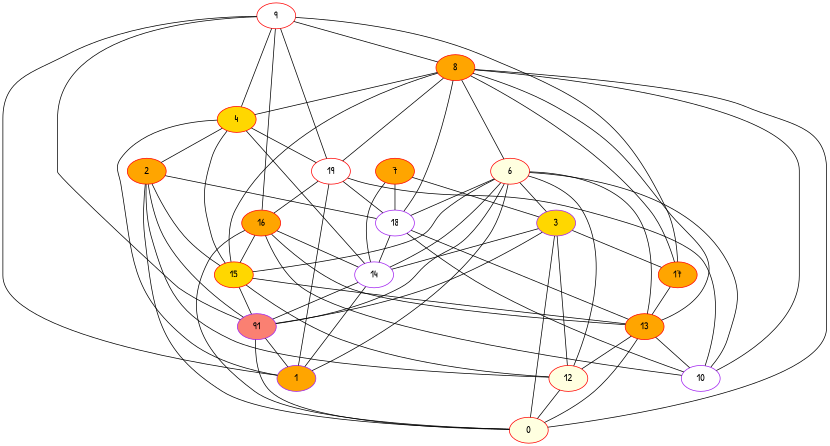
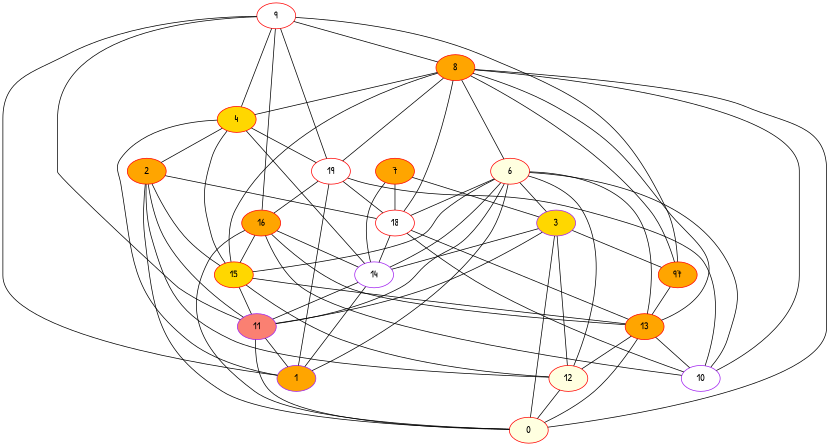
  digraph {
    fontname="Patrick Hand"
    node [color=red fillcolor=orange fontname="Patrick Hand" style=filled]
    edge [color=black dir=none fontname="Patrick Hand"]
    4 [fillcolor=gold]
    15 [fillcolor=gold]
    19 [fillcolor=white]
    14 [color=purple fillcolor=white]
    2
    1 [color=purple]
-   11 [color=purple fillcolor=salmon label=91]
+   11 [color=purple fillcolor=salmon]
    13
    12 [fillcolor=lightyellow]
    10 [color=purple fillcolor=white]
-   18 [color=purple fillcolor=white]
+   18 [fillcolor=white]
    16
    0 [fillcolor=lightyellow]
    8
    6 [fillcolor=lightyellow]
-   17
+   17 [label=97]
    3 [color=purple fillcolor=gold]
    9 [fillcolor=white]
    7
    subgraph sub_1 {
      4
      15
      19
      14
      2
      1
      11
      13
      12
      10
      18
      16
      0
      8
      6
      17
      3
      9
      7
    }
    4 -> 15
    4 -> 19
    4 -> 14
    4 -> 2
    4 -> 1
    15 -> 11
    15 -> 13
    15 -> 12
    19 -> 1
    19 -> 10
    19 -> 18
    19 -> 16
    14 -> 1
    14 -> 11
    2 -> 15
    2 -> 11
    2 -> 12
    2 -> 18
    2 -> 0
    11 -> 1
    11 -> 0
    13 -> 12
    13 -> 10
    13 -> 0
    12 -> 0
    18 -> 14
    18 -> 13
    18 -> 10
    16 -> 15
    16 -> 14
    16 -> 13
    16 -> 10
    16 -> 0
    8 -> 4
    8 -> 15
    8 -> 19
    8 -> 13
    8 -> 10
    8 -> 18
    8 -> 0
    8 -> 6
    8 -> 17
    6 -> 15
    6 -> 14
    6 -> 1
    6 -> 11
    6 -> 13
    6 -> 12
    6 -> 10
    6 -> 18
    6 -> 3
    17 -> 13
    3 -> 14
    3 -> 11
    3 -> 12
    3 -> 0
    3 -> 17
    9 -> 4
    9 -> 19
    9 -> 1
    9 -> 11
    9 -> 16
    9 -> 8
    9 -> 17
    7 -> 14
    7 -> 18
    7 -> 3
  }
